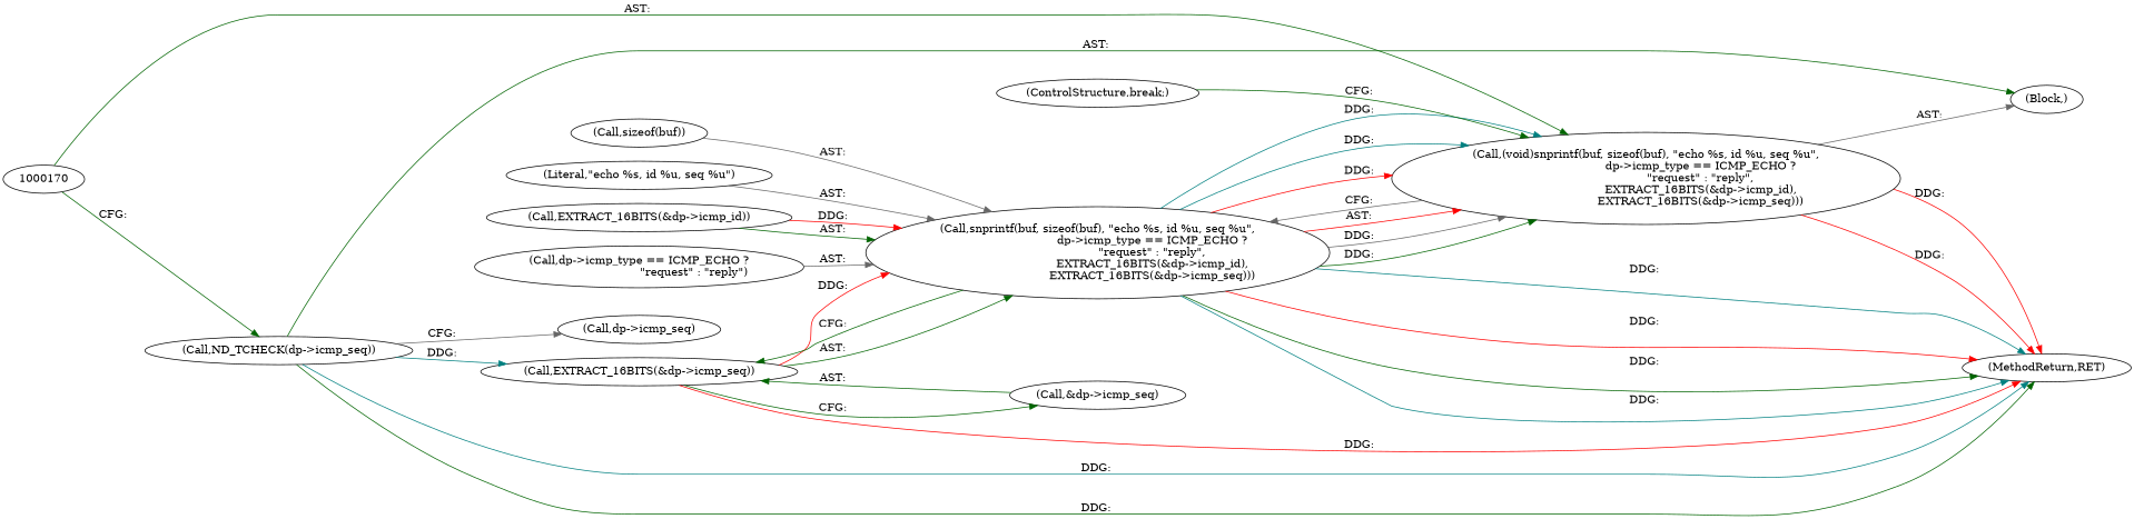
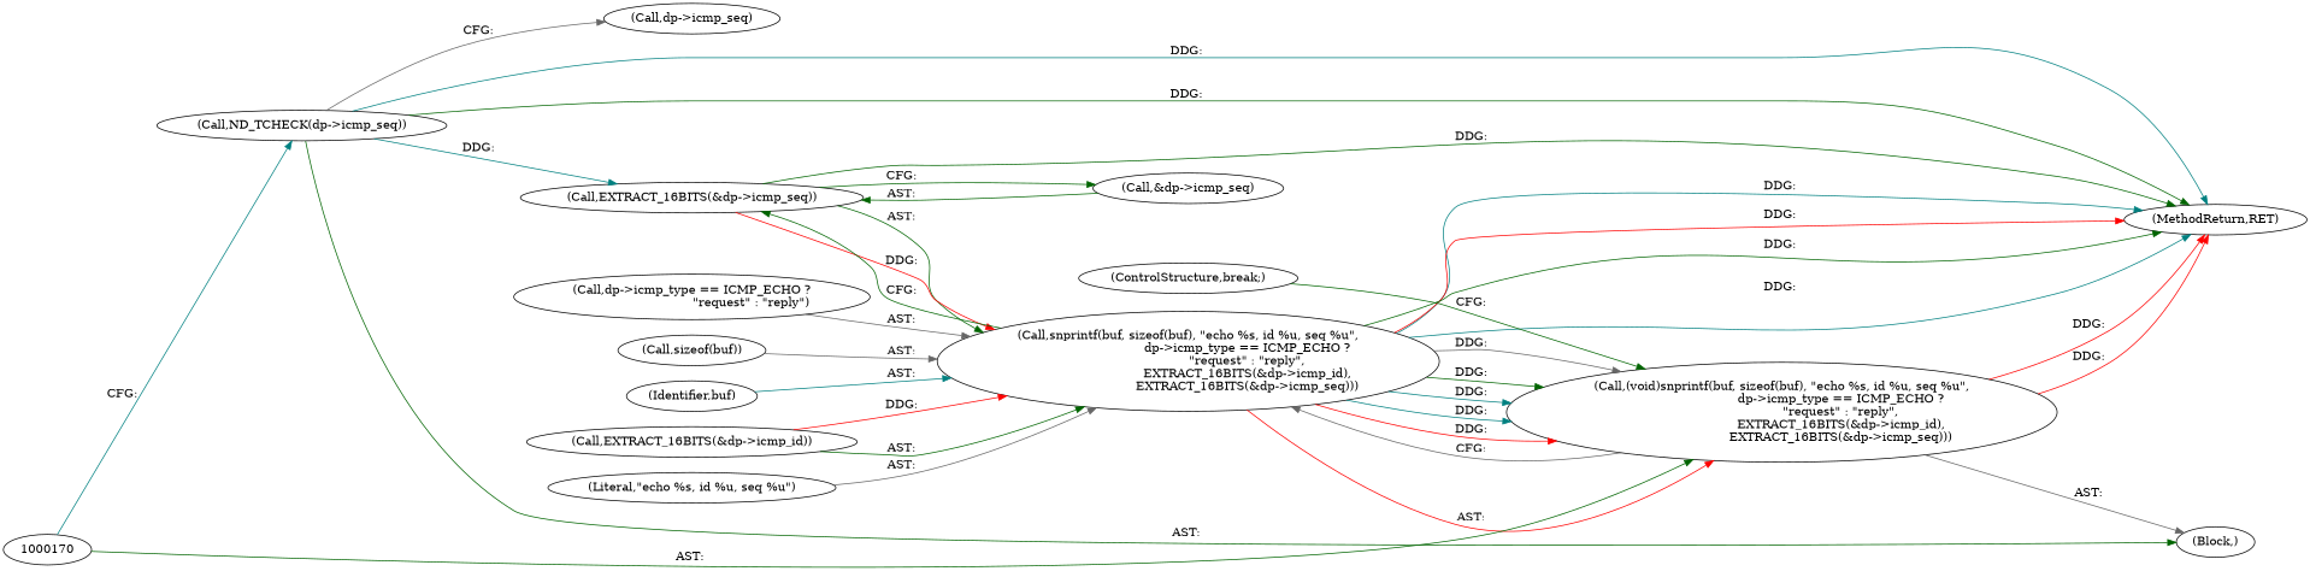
  digraph {
    rankdir=LR
    edge [color=darkgreen]
    n1 [label="(Call,ND_TCHECK(dp->icmp_seq))"]
    n2 [label="(Call,EXTRACT_16BITS(&dp->icmp_seq))"]
    n3 [label="(MethodReturn,RET)"]
    n4 [label="(Block,)"]
    n5 [label="(Call,dp->icmp_seq)"]
    n6 [label="(Call,snprintf(buf, sizeof(buf), \"echo %s, id %u, seq %u\",\n                               dp->icmp_type == ICMP_ECHO ?\n                               \"request\" : \"reply\",\n                               EXTRACT_16BITS(&dp->icmp_id),\n                               EXTRACT_16BITS(&dp->icmp_seq)))"]
    n7 [label="(Call,&dp->icmp_seq)"]
    n8 [label="(Call,(void)snprintf(buf, sizeof(buf), \"echo %s, id %u, seq %u\",\n                               dp->icmp_type == ICMP_ECHO ?\n                               \"request\" : \"reply\",\n                               EXTRACT_16BITS(&dp->icmp_id),\n                               EXTRACT_16BITS(&dp->icmp_seq)))"]
    n9 [label="(Call,dp->icmp_type == ICMP_ECHO ?\n                               \"request\" : \"reply\")"]
    n10 [label="(Call,sizeof(buf))"]
+   n11 [label="(Identifier,buf)"]
    n12 [label="(Literal,\"echo %s, id %u, seq %u\")"]
    n13 [label="(Call,EXTRACT_16BITS(&dp->icmp_id))"]
    n14 [label="(ControlStructure,break;)"]
    1000170
    n1 -> n2 [color=teal label="DDG: "]
    n1 -> n3 [color=teal label="DDG: "]
    n1 -> n3 [label="DDG: "]
    n1 -> n4 [label="AST: "]
    n1 -> n5 [color=gray40 label="CFG: "]
-   n2 -> n3 [color=red label="DDG: "]
+   n2 -> n3 [label="DDG: "]
    n2 -> n6 [label="AST: "]
    n2 -> n6 [color=red label="DDG: "]
    n2 -> n7 [label="CFG: "]
    n6 -> n2 [label="CFG: "]
    n6 -> n3 [color=teal label="DDG: "]
    n6 -> n3 [color=red label="DDG: "]
    n6 -> n3 [label="DDG: "]
    n6 -> n3 [color=teal label="DDG: "]
    n6 -> n8 [color=red label="AST: "]
    n6 -> n8 [color=gray40 label="DDG: "]
    n6 -> n8 [label="DDG: "]
    n6 -> n8 [color=teal label="DDG: "]
    n6 -> n8 [color=teal label="DDG: "]
    n6 -> n8 [color=red label="DDG: "]
    n7 -> n2 [label="AST: "]
    n8 -> n3 [color=red label="DDG: "]
    n8 -> n3 [color=red label="DDG: "]
    n8 -> n4 [color=gray40 label="AST: "]
    n8 -> n6 [color=gray40 label="CFG: "]
    n9 -> n6 [color=gray40 label="AST: "]
    n10 -> n6 [color=gray40 label="AST: "]
+   n11 -> n6 [color=teal label="AST: "]
    n12 -> n6 [color=gray40 label="AST: "]
    n13 -> n6 [label="AST: "]
    n13 -> n6 [color=red label="DDG: "]
    n14 -> n8 [label="CFG: "]
-   1000170 -> n1 [label="CFG: "]
+   1000170 -> n1 [color=teal label="CFG: "]
    1000170 -> n8 [label="AST: "]
  }
